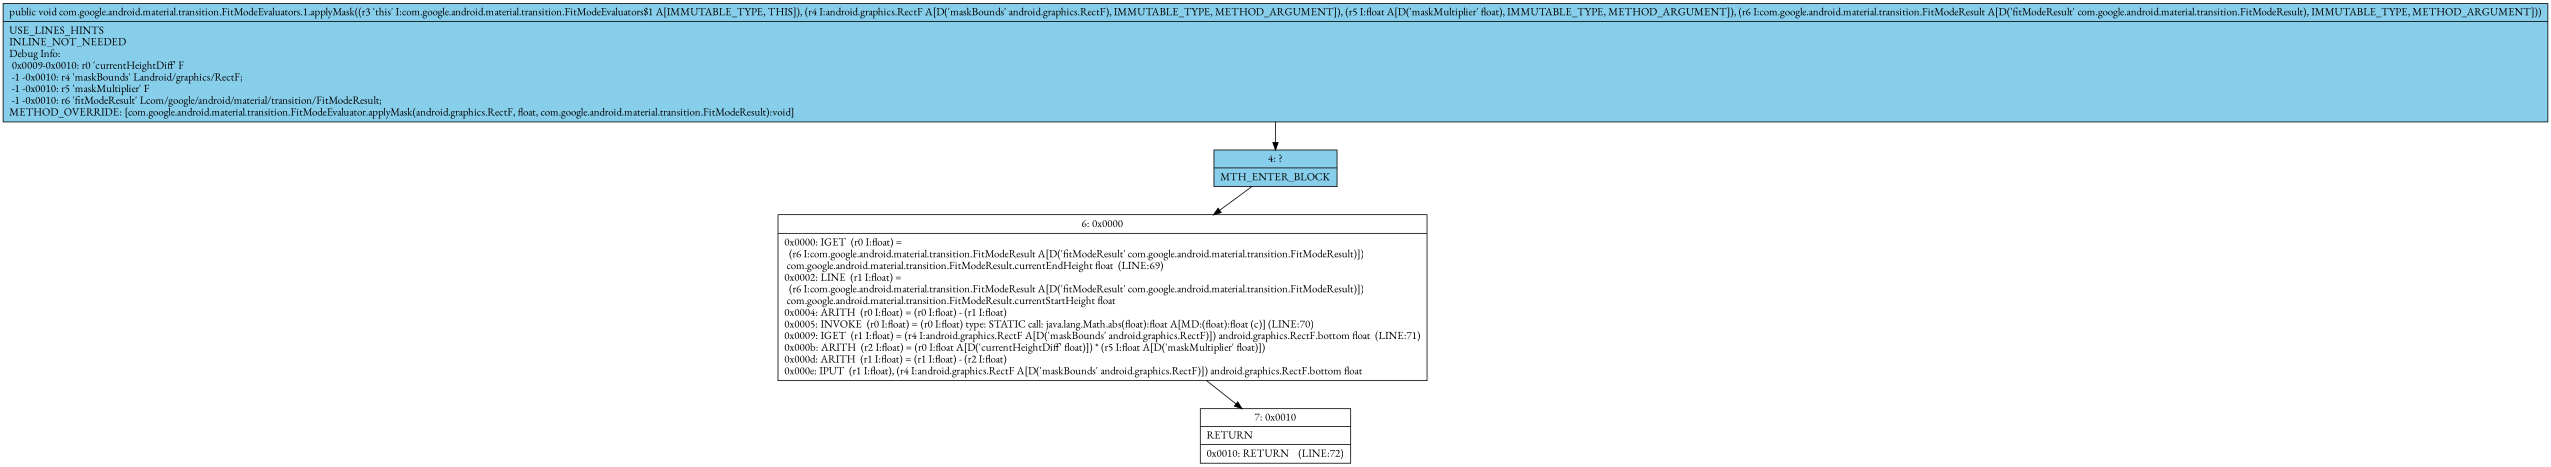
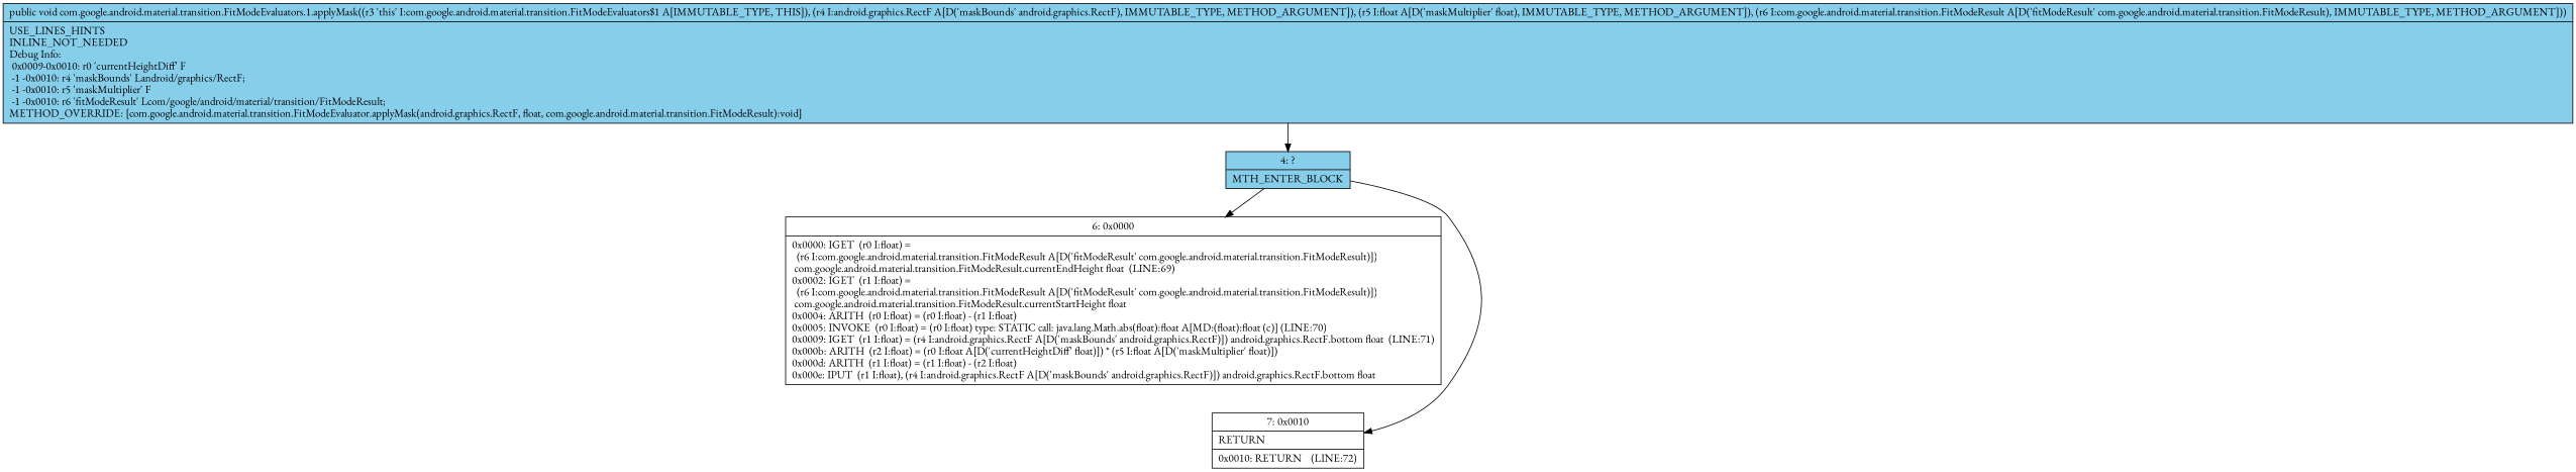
  digraph {
    fontname="EB Garamond"
    node [fillcolor=skyblue fontname="EB Garamond" shape=record style=filled]
    edge [fontname="EB Garamond"]
    n1 [label="{4\:\ ?|MTH_ENTER_BLOCK\l}"]
-   n2 [fillcolor=white label="{6\:\ 0x0000|0x0000: IGET  (r0 I:float) = \l  (r6 I:com.google.android.material.transition.FitModeResult A[D('fitModeResult' com.google.android.material.transition.FitModeResult)])\l com.google.android.material.transition.FitModeResult.currentEndHeight float  (LINE:69)\l0x0002: LINE  (r1 I:float) = \l  (r6 I:com.google.android.material.transition.FitModeResult A[D('fitModeResult' com.google.android.material.transition.FitModeResult)])\l com.google.android.material.transition.FitModeResult.currentStartHeight float \l0x0004: ARITH  (r0 I:float) = (r0 I:float) \- (r1 I:float) \l0x0005: INVOKE  (r0 I:float) = (r0 I:float) type: STATIC call: java.lang.Math.abs(float):float A[MD:(float):float (c)] (LINE:70)\l0x0009: IGET  (r1 I:float) = (r4 I:android.graphics.RectF A[D('maskBounds' android.graphics.RectF)]) android.graphics.RectF.bottom float  (LINE:71)\l0x000b: ARITH  (r2 I:float) = (r0 I:float A[D('currentHeightDiff' float)]) * (r5 I:float A[D('maskMultiplier' float)]) \l0x000d: ARITH  (r1 I:float) = (r1 I:float) \- (r2 I:float) \l0x000e: IPUT  (r1 I:float), (r4 I:android.graphics.RectF A[D('maskBounds' android.graphics.RectF)]) android.graphics.RectF.bottom float \l}"]
+   n2 [fillcolor=white label="{6\:\ 0x0000|0x0000: IGET  (r0 I:float) = \l  (r6 I:com.google.android.material.transition.FitModeResult A[D('fitModeResult' com.google.android.material.transition.FitModeResult)])\l com.google.android.material.transition.FitModeResult.currentEndHeight float  (LINE:69)\l0x0002: IGET  (r1 I:float) = \l  (r6 I:com.google.android.material.transition.FitModeResult A[D('fitModeResult' com.google.android.material.transition.FitModeResult)])\l com.google.android.material.transition.FitModeResult.currentStartHeight float \l0x0004: ARITH  (r0 I:float) = (r0 I:float) \- (r1 I:float) \l0x0005: INVOKE  (r0 I:float) = (r0 I:float) type: STATIC call: java.lang.Math.abs(float):float A[MD:(float):float (c)] (LINE:70)\l0x0009: IGET  (r1 I:float) = (r4 I:android.graphics.RectF A[D('maskBounds' android.graphics.RectF)]) android.graphics.RectF.bottom float  (LINE:71)\l0x000b: ARITH  (r2 I:float) = (r0 I:float A[D('currentHeightDiff' float)]) * (r5 I:float A[D('maskMultiplier' float)]) \l0x000d: ARITH  (r1 I:float) = (r1 I:float) \- (r2 I:float) \l0x000e: IPUT  (r1 I:float), (r4 I:android.graphics.RectF A[D('maskBounds' android.graphics.RectF)]) android.graphics.RectF.bottom float \l}"]
    n3 [fillcolor=white label="{7\:\ 0x0010|RETURN\l|0x0010: RETURN    (LINE:72)\l}"]
    n4 [label="{public void com.google.android.material.transition.FitModeEvaluators.1.applyMask((r3 'this' I:com.google.android.material.transition.FitModeEvaluators$1 A[IMMUTABLE_TYPE, THIS]), (r4 I:android.graphics.RectF A[D('maskBounds' android.graphics.RectF), IMMUTABLE_TYPE, METHOD_ARGUMENT]), (r5 I:float A[D('maskMultiplier' float), IMMUTABLE_TYPE, METHOD_ARGUMENT]), (r6 I:com.google.android.material.transition.FitModeResult A[D('fitModeResult' com.google.android.material.transition.FitModeResult), IMMUTABLE_TYPE, METHOD_ARGUMENT]))  | USE_LINES_HINTS\lINLINE_NOT_NEEDED\lDebug Info:\l  0x0009\-0x0010: r0 'currentHeightDiff' F\l  \-1 \-0x0010: r4 'maskBounds' Landroid\/graphics\/RectF;\l  \-1 \-0x0010: r5 'maskMultiplier' F\l  \-1 \-0x0010: r6 'fitModeResult' Lcom\/google\/android\/material\/transition\/FitModeResult;\lMETHOD_OVERRIDE: [com.google.android.material.transition.FitModeEvaluator.applyMask(android.graphics.RectF, float, com.google.android.material.transition.FitModeResult):void]\l}"]
    n1 -> n2
-   n2 -> n3
+   n1 -> n3
    n4 -> n1
  }
